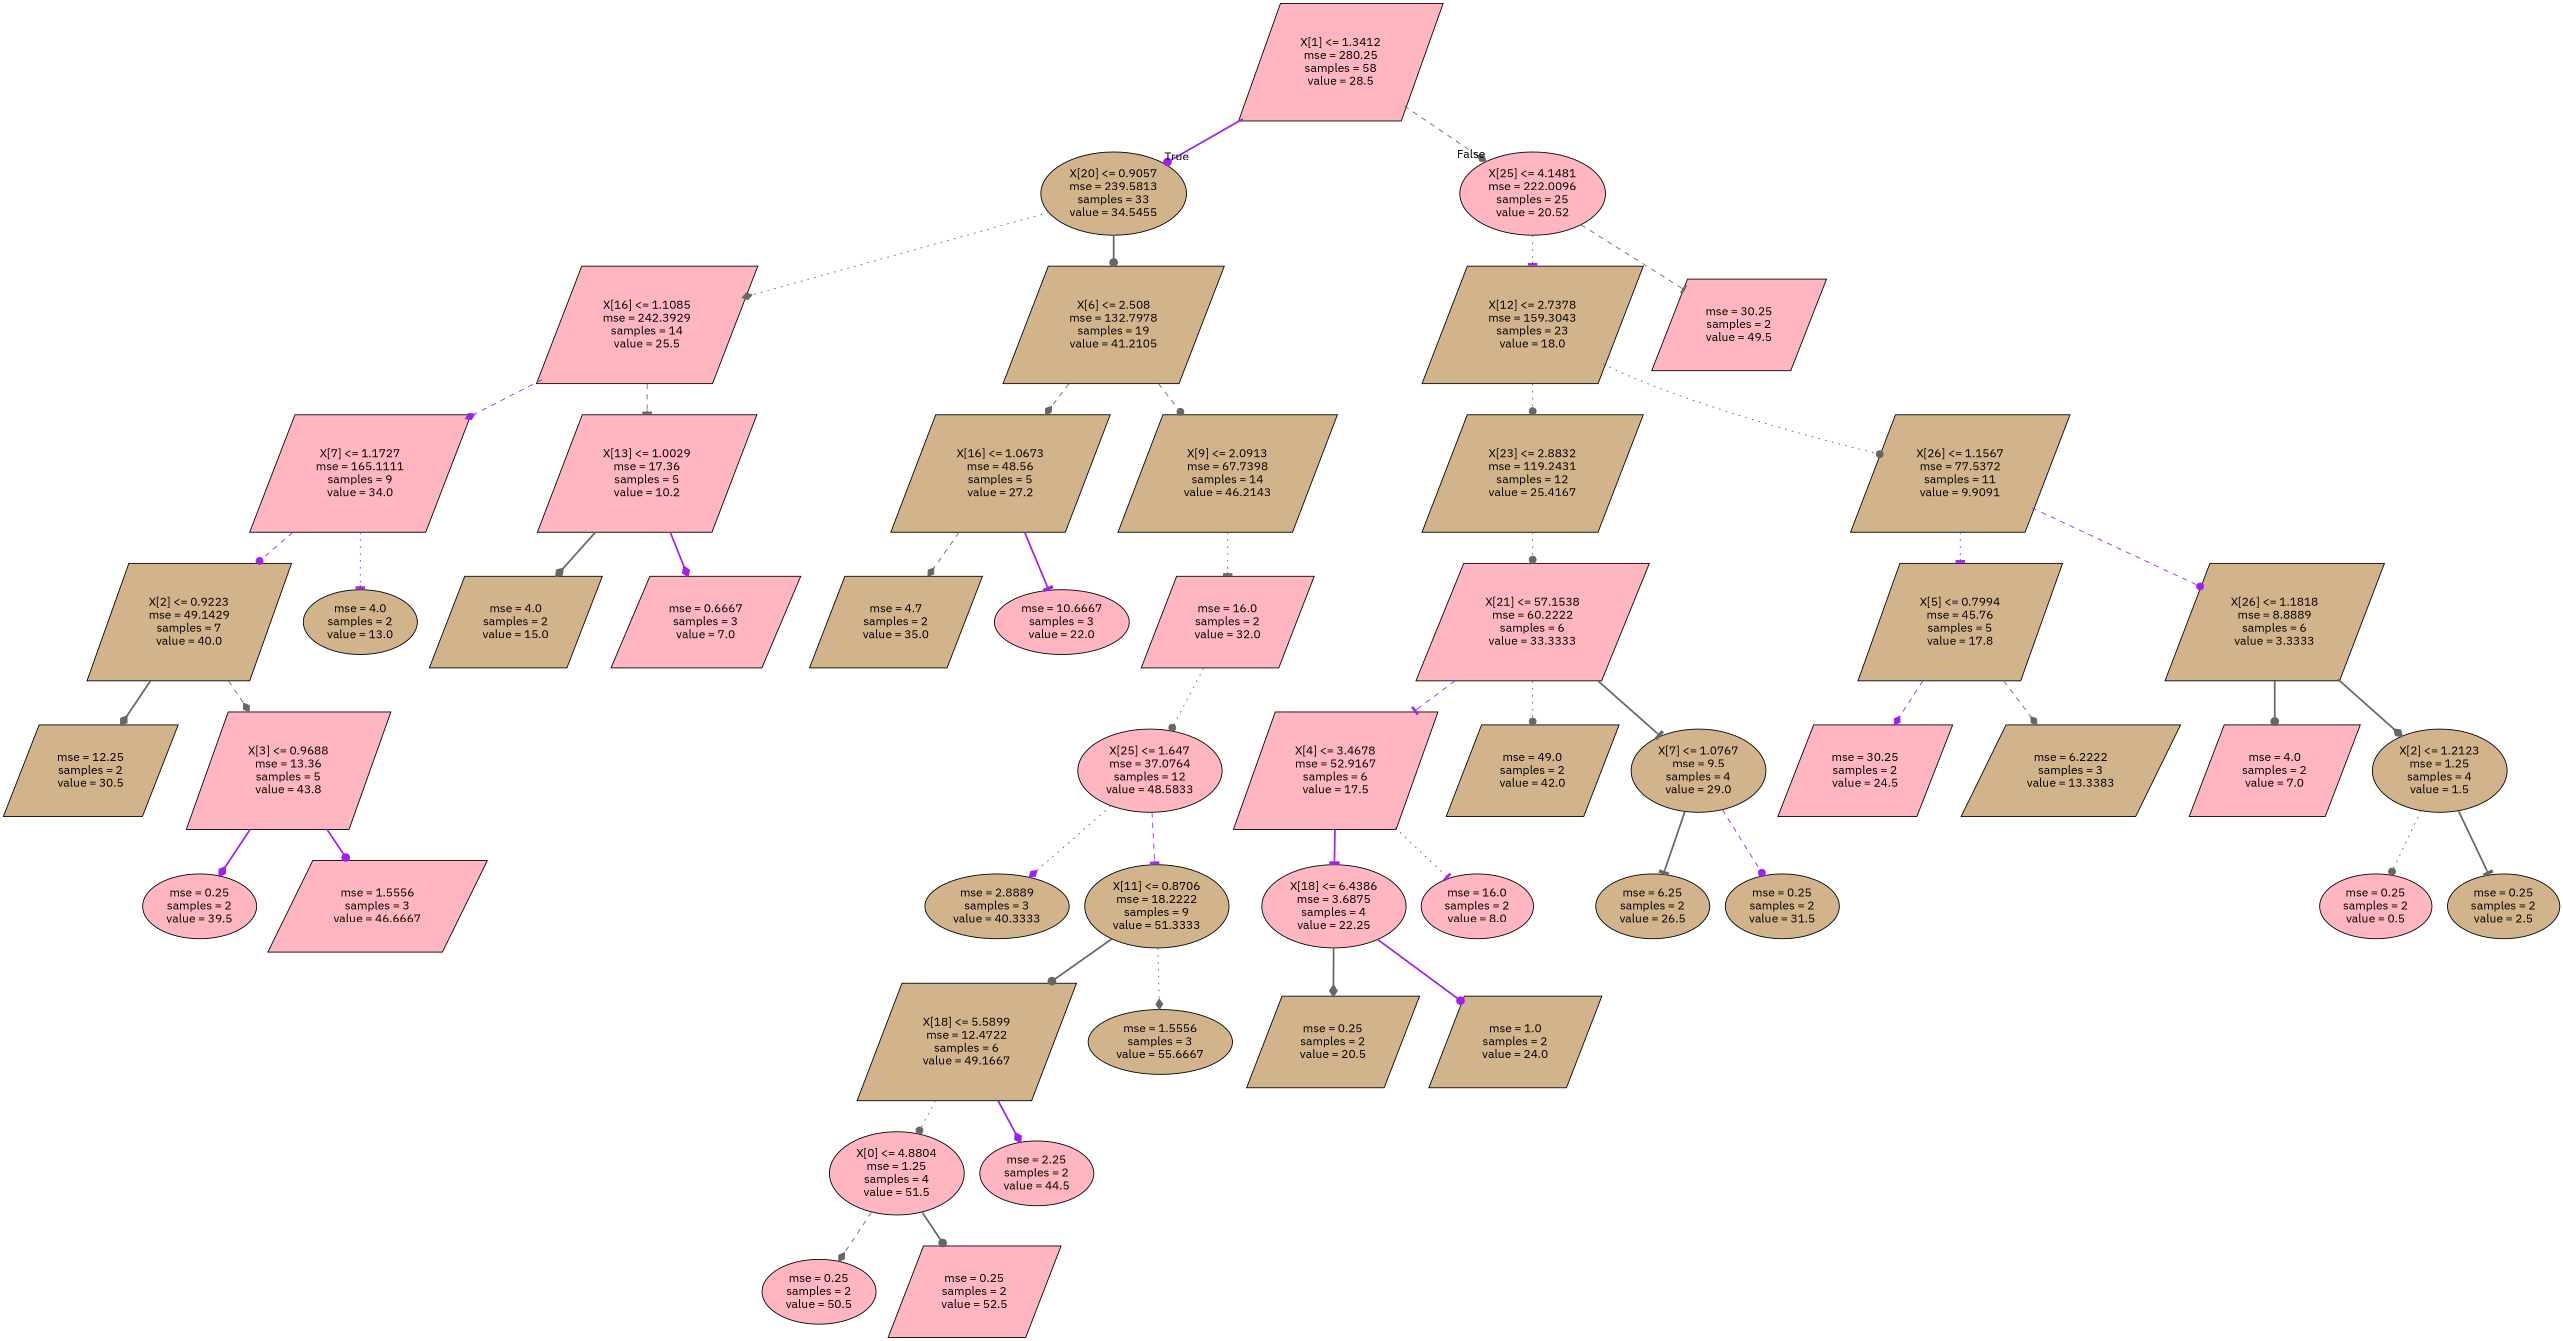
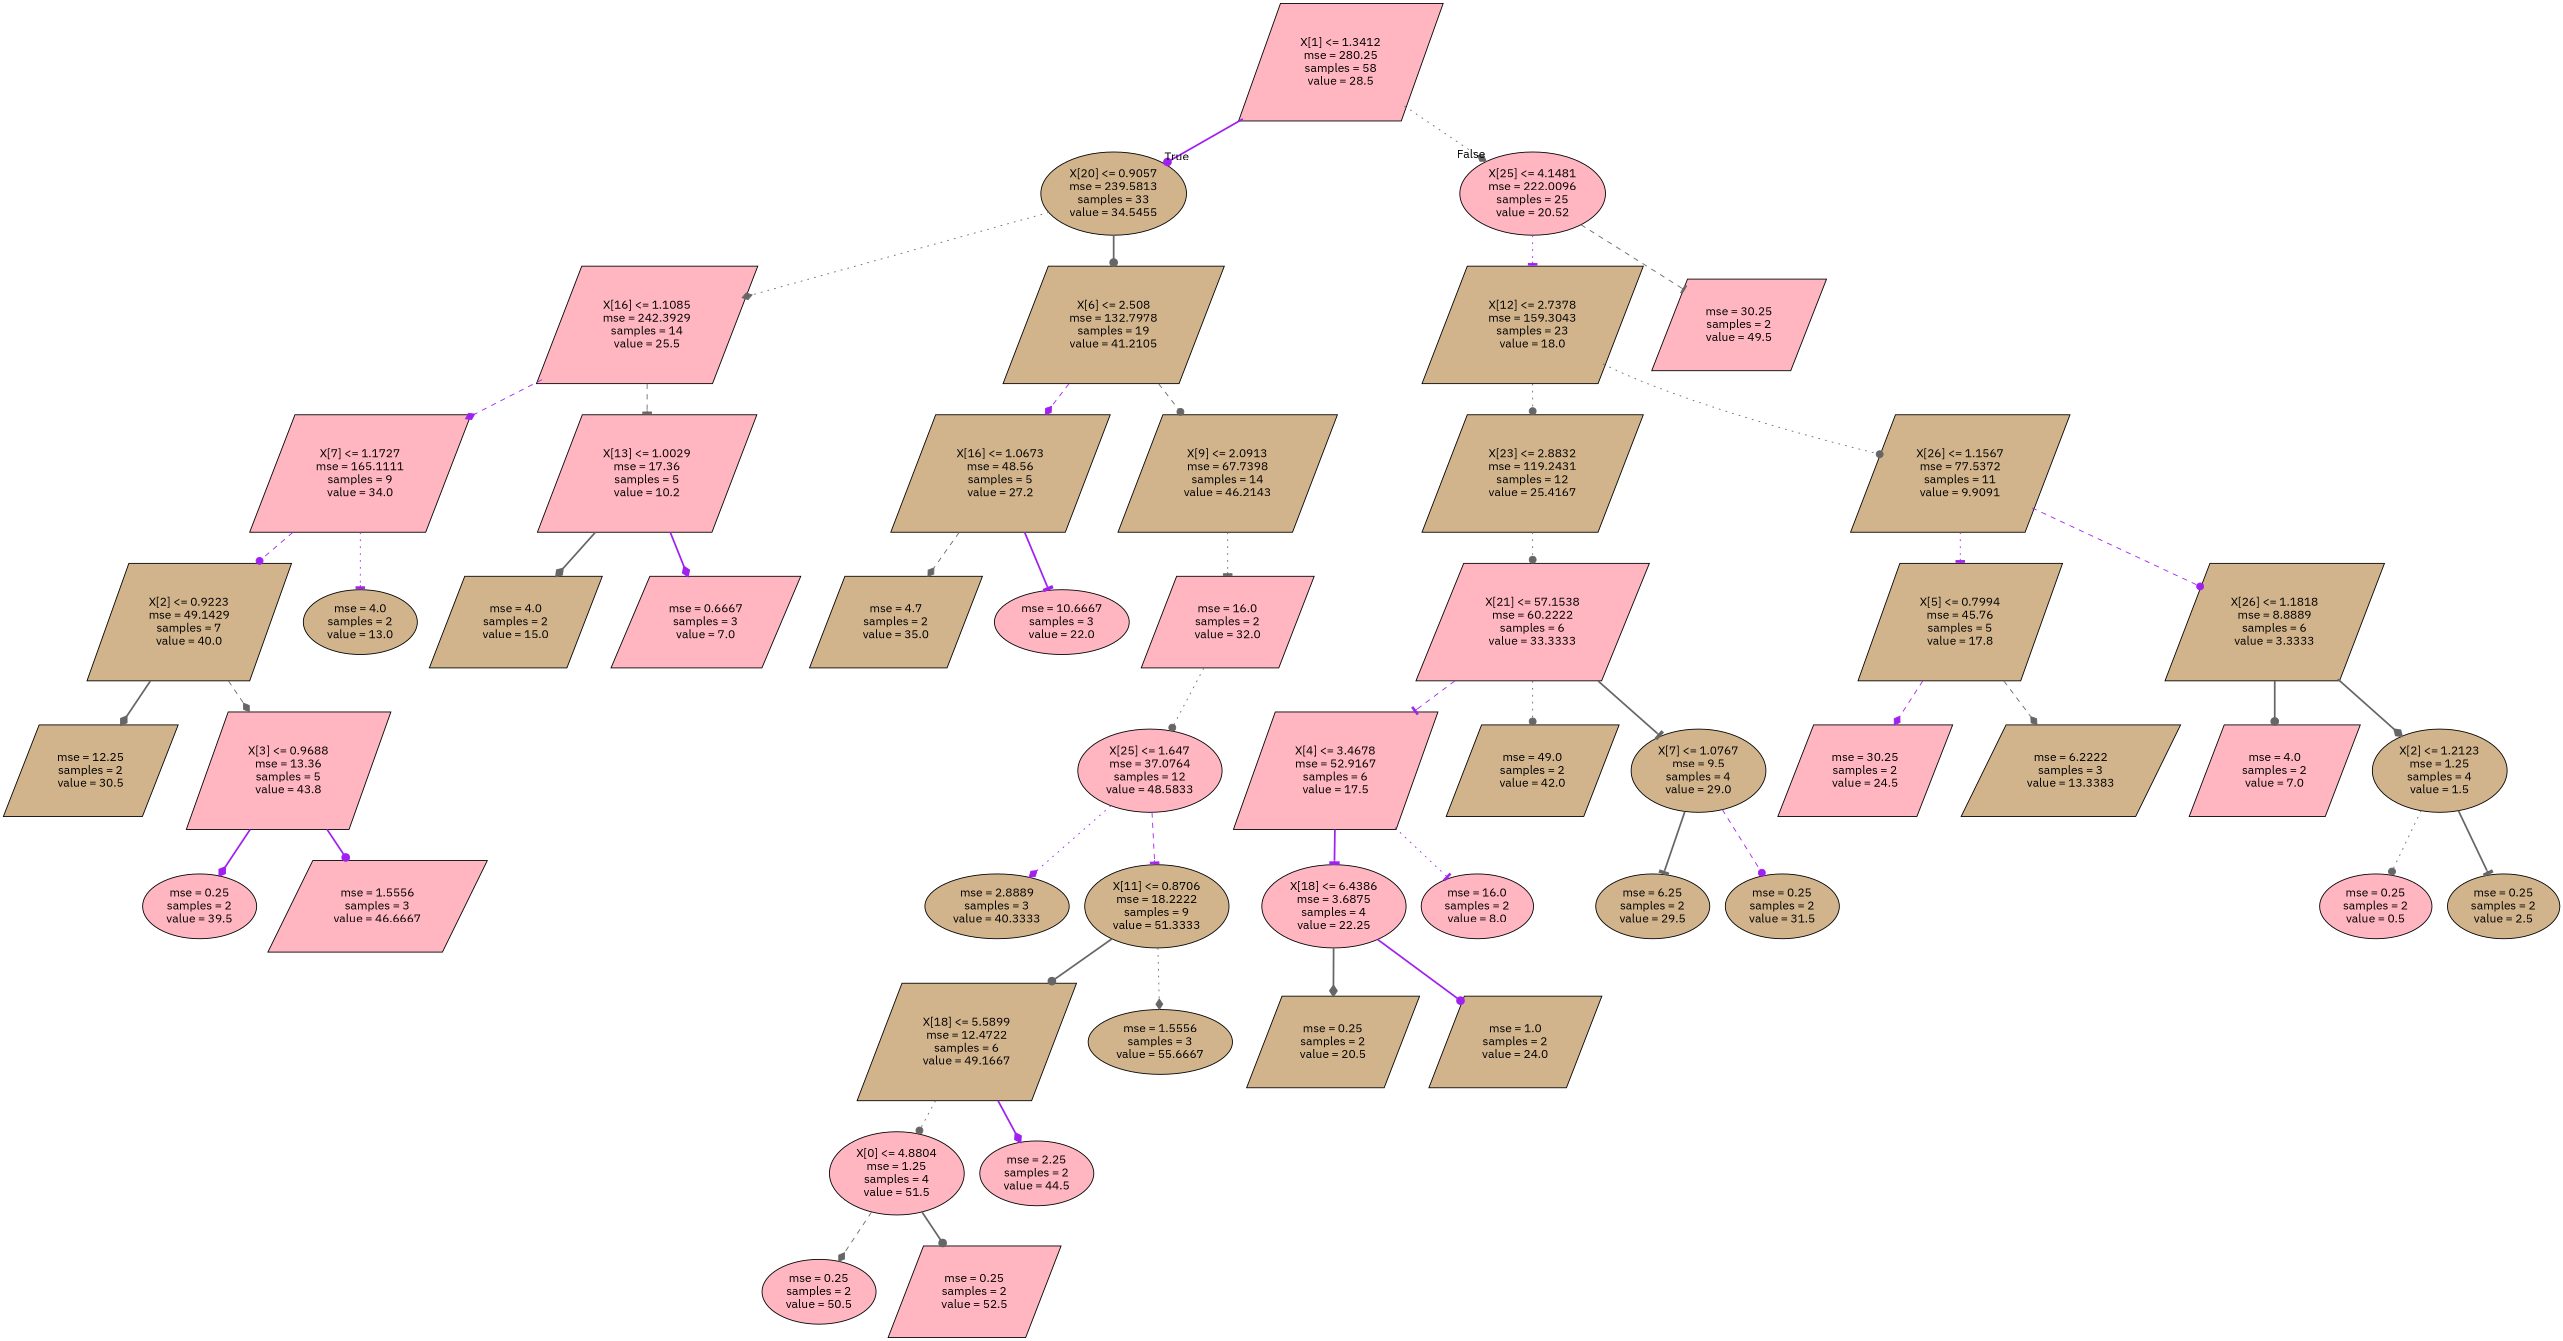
  digraph {
    fontname="IBM Plex Sans"
    node [fillcolor=tan fontname="IBM Plex Sans" shape=parallelogram style=filled]
    edge [arrowhead=dot color=gray40 fontname="IBM Plex Sans" style=bold]
    n1 [fillcolor=lightpink label="X[1] <= 1.3412\nmse = 280.25\nsamples = 58\nvalue = 28.5"]
    n2 [label="X[20] <= 0.9057\nmse = 239.5813\nsamples = 33\nvalue = 34.5455" shape=ellipse]
    n3 [fillcolor=lightpink label="X[25] <= 4.1481\nmse = 222.0096\nsamples = 25\nvalue = 20.52" shape=ellipse]
    n4 [fillcolor=lightpink label="X[16] <= 1.1085\nmse = 242.3929\nsamples = 14\nvalue = 25.5"]
    n5 [label="X[6] <= 2.508\nmse = 132.7978\nsamples = 19\nvalue = 41.2105"]
    n6 [label="X[12] <= 2.7378\nmse = 159.3043\nsamples = 23\nvalue = 18.0"]
    n7 [fillcolor=lightpink label="mse = 30.25\nsamples = 2\nvalue = 49.5"]
    n8 [fillcolor=lightpink label="X[7] <= 1.1727\nmse = 165.1111\nsamples = 9\nvalue = 34.0"]
    n9 [fillcolor=lightpink label="X[13] <= 1.0029\nmse = 17.36\nsamples = 5\nvalue = 10.2"]
    n10 [label="X[16] <= 1.0673\nmse = 48.56\nsamples = 5\nvalue = 27.2"]
    n11 [label="X[9] <= 2.0913\nmse = 67.7398\nsamples = 14\nvalue = 46.2143"]
    n12 [label="X[2] <= 0.9223\nmse = 49.1429\nsamples = 7\nvalue = 40.0"]
    n13 [label="mse = 4.0\nsamples = 2\nvalue = 13.0" shape=ellipse]
    n14 [label="mse = 4.0\nsamples = 2\nvalue = 15.0"]
    n15 [fillcolor=lightpink label="mse = 0.6667\nsamples = 3\nvalue = 7.0"]
    n16 [label="mse = 12.25\nsamples = 2\nvalue = 30.5"]
    n17 [fillcolor=lightpink label="X[3] <= 0.9688\nmse = 13.36\nsamples = 5\nvalue = 43.8"]
    n18 [fillcolor=lightpink label="mse = 0.25\nsamples = 2\nvalue = 39.5" shape=ellipse]
    n19 [fillcolor=lightpink label="mse = 1.5556\nsamples = 3\nvalue = 46.6667"]
    n20 [label="mse = 4.7\nsamples = 2\nvalue = 35.0"]
    n21 [fillcolor=lightpink label="mse = 10.6667\nsamples = 3\nvalue = 22.0" shape=ellipse]
    n22 [fillcolor=lightpink label="mse = 16.0\nsamples = 2\nvalue = 32.0"]
    n23 [fillcolor=lightpink label="X[25] <= 1.647\nmse = 37.0764\nsamples = 12\nvalue = 48.5833" shape=ellipse]
    n24 [label="mse = 2.8889\nsamples = 3\nvalue = 40.3333" shape=ellipse]
    n25 [label="X[11] <= 0.8706\nmse = 18.2222\nsamples = 9\nvalue = 51.3333" shape=ellipse]
    n26 [label="X[18] <= 5.5899\nmse = 12.4722\nsamples = 6\nvalue = 49.1667"]
    n27 [label="mse = 1.5556\nsamples = 3\nvalue = 55.6667" shape=ellipse]
    n28 [fillcolor=lightpink label="X[0] <= 4.8804\nmse = 1.25\nsamples = 4\nvalue = 51.5" shape=ellipse]
    n29 [fillcolor=lightpink label="mse = 2.25\nsamples = 2\nvalue = 44.5" shape=ellipse]
    n30 [fillcolor=lightpink label="mse = 0.25\nsamples = 2\nvalue = 50.5" shape=ellipse]
    n31 [fillcolor=lightpink label="mse = 0.25\nsamples = 2\nvalue = 52.5"]
    n32 [label="X[23] <= 2.8832\nmse = 119.2431\nsamples = 12\nvalue = 25.4167"]
    n33 [label="X[26] <= 1.1567\nmse = 77.5372\nsamples = 11\nvalue = 9.9091"]
    n34 [fillcolor=lightpink label="X[21] <= 57.1538\nmse = 60.2222\nsamples = 6\nvalue = 33.3333"]
    n35 [label="X[5] <= 0.7994\nmse = 45.76\nsamples = 5\nvalue = 17.8"]
    n36 [label="X[26] <= 1.1818\nmse = 8.8889\nsamples = 6\nvalue = 3.3333"]
    n37 [fillcolor=lightpink label="X[4] <= 3.4678\nmse = 52.9167\nsamples = 6\nvalue = 17.5"]
    n38 [label="mse = 49.0\nsamples = 2\nvalue = 42.0"]
    n39 [label="X[7] <= 1.0767\nmse = 9.5\nsamples = 4\nvalue = 29.0" shape=ellipse]
    n40 [fillcolor=lightpink label="X[18] <= 6.4386\nmse = 3.6875\nsamples = 4\nvalue = 22.25" shape=ellipse]
    n41 [fillcolor=lightpink label="mse = 16.0\nsamples = 2\nvalue = 8.0" shape=ellipse]
-   n42 [label="mse = 6.25\nsamples = 2\nvalue = 26.5" shape=ellipse]
+   n42 [label="mse = 6.25\nsamples = 2\nvalue = 29.5" shape=ellipse]
    n43 [label="mse = 0.25\nsamples = 2\nvalue = 31.5" shape=ellipse]
    n44 [label="mse = 0.25\nsamples = 2\nvalue = 20.5"]
    n45 [label="mse = 1.0\nsamples = 2\nvalue = 24.0"]
    n46 [fillcolor=lightpink label="mse = 30.25\nsamples = 2\nvalue = 24.5"]
    n47 [label="mse = 6.2222\nsamples = 3\nvalue = 13.3383"]
    n48 [fillcolor=lightpink label="mse = 4.0\nsamples = 2\nvalue = 7.0"]
    n49 [label="X[2] <= 1.2123\nmse = 1.25\nsamples = 4\nvalue = 1.5" shape=ellipse]
    n50 [fillcolor=lightpink label="mse = 0.25\nsamples = 2\nvalue = 0.5" shape=ellipse]
    n51 [label="mse = 0.25\nsamples = 2\nvalue = 2.5" shape=ellipse]
    n1 -> n2 [color=purple headlabel=True labelangle=45 labeldistance=2.5]
-   n1 -> n3 [arrowhead=diamond headlabel=False labelangle=-45 labeldistance=2.5 style=dashed]
+   n1 -> n3 [arrowhead=diamond headlabel=False labelangle=-45 labeldistance=2.5 style=dotted]
    n2 -> n4 [arrowhead=diamond style=dotted]
    n2 -> n5
    n3 -> n6 [arrowhead=tee color=purple style=dotted]
    n3 -> n7 [arrowhead=tee style=dashed]
    n4 -> n8 [arrowhead=diamond color=purple style=dashed]
    n4 -> n9 [arrowhead=tee style=dashed]
-   n5 -> n10 [arrowhead=diamond style=dashed]
+   n5 -> n10 [arrowhead=diamond color=purple style=dashed]
    n5 -> n11 [style=dashed]
    n6 -> n32 [style=dotted]
    n6 -> n33 [style=dotted]
    n8 -> n12 [color=purple style=dashed]
    n8 -> n13 [arrowhead=tee color=purple style=dotted]
    n9 -> n14 [arrowhead=diamond]
    n9 -> n15 [arrowhead=diamond color=purple]
    n10 -> n20 [arrowhead=diamond style=dashed]
    n10 -> n21 [arrowhead=tee color=purple]
    n11 -> n22 [arrowhead=tee style=dotted]
    n12 -> n16 [arrowhead=diamond]
    n12 -> n17 [arrowhead=diamond style=dashed]
    n17 -> n18 [arrowhead=diamond color=purple]
    n17 -> n19 [color=purple]
    n22 -> n23 [style=dotted]
    n23 -> n24 [arrowhead=diamond color=purple style=dotted]
    n23 -> n25 [arrowhead=tee color=purple style=dashed]
    n25 -> n26
    n25 -> n27 [arrowhead=diamond style=dotted]
    n26 -> n28 [style=dotted]
    n26 -> n29 [arrowhead=diamond color=purple]
    n28 -> n30 [arrowhead=diamond style=dashed]
    n28 -> n31
    n32 -> n34 [style=dotted]
    n33 -> n35 [arrowhead=tee color=purple style=dotted]
    n33 -> n36 [color=purple style=dashed]
    n34 -> n37 [arrowhead=tee color=purple style=dashed]
    n34 -> n38 [style=dotted]
    n34 -> n39 [arrowhead=tee]
    n35 -> n46 [arrowhead=diamond color=purple style=dashed]
    n35 -> n47 [arrowhead=diamond style=dashed]
    n36 -> n48
    n36 -> n49 [arrowhead=diamond]
    n37 -> n40 [arrowhead=tee color=purple]
    n37 -> n41 [arrowhead=tee color=purple style=dotted]
    n39 -> n42 [arrowhead=tee]
    n39 -> n43 [color=purple style=dashed]
    n40 -> n44 [arrowhead=diamond]
    n40 -> n45 [color=purple]
    n49 -> n50 [style=dotted]
    n49 -> n51 [arrowhead=tee]
  }
